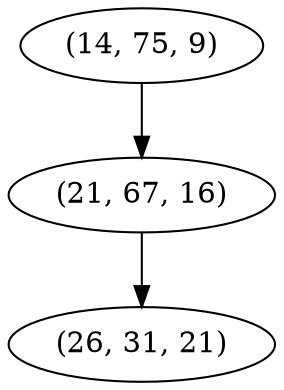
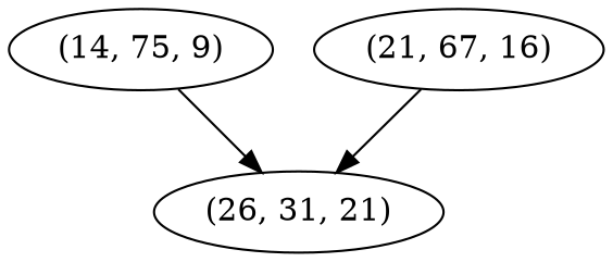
  digraph {
    "(14, 75, 9)"
    "(21, 67, 16)"
    "(26, 31, 21)"
-   "(14, 75, 9)" -> "(21, 67, 16)"
+   "(14, 75, 9)" -> "(26, 31, 21)"
    "(21, 67, 16)" -> "(26, 31, 21)"
  }
